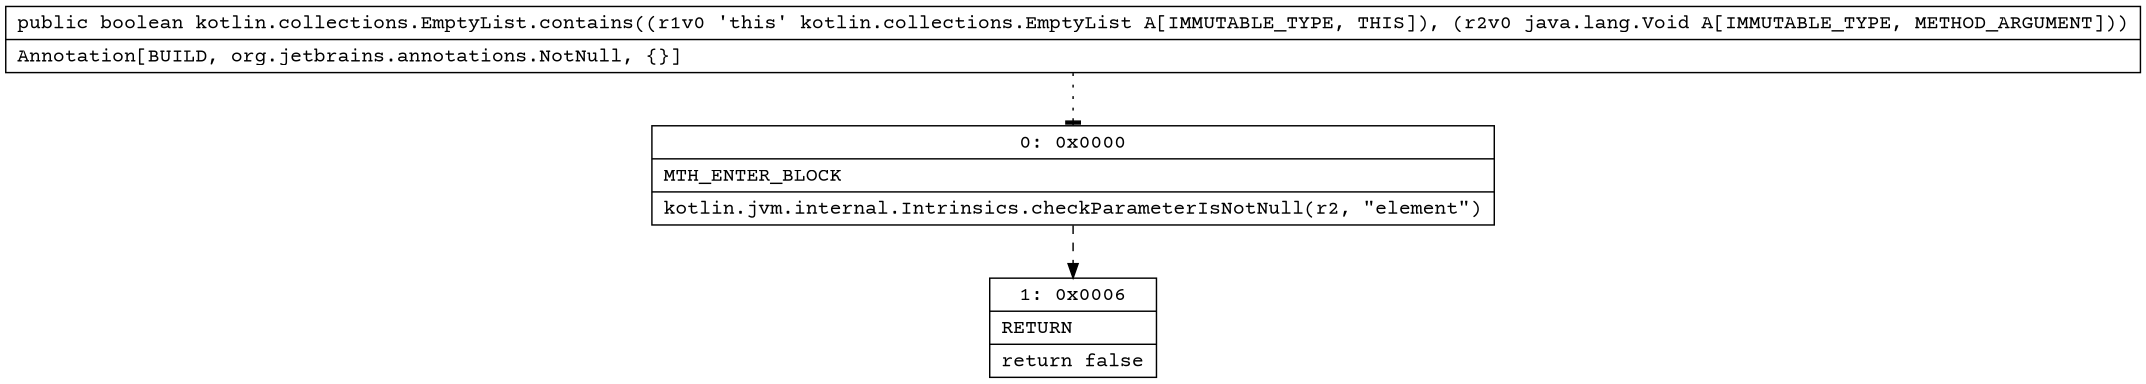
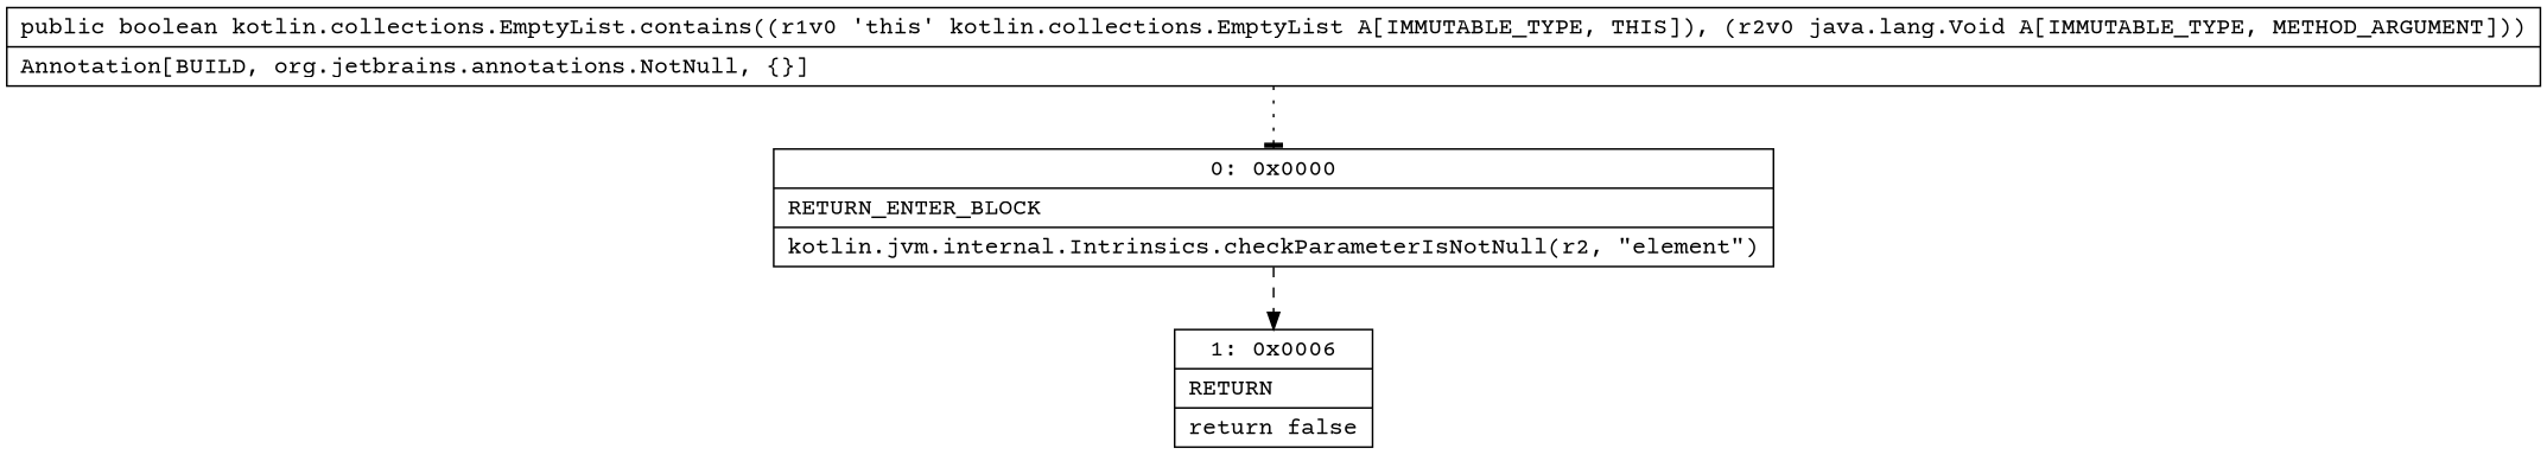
  digraph {
    fontname="Courier Prime"
    node [shape=record fontname="Courier Prime"]
    edge [fontname="Courier Prime"]
-   n1 [label="{0\:\ 0x0000|MTH_ENTER_BLOCK\l|kotlin.jvm.internal.Intrinsics.checkParameterIsNotNull(r2, \"element\")\l}"]
+   n1 [label="{0\:\ 0x0000|RETURN_ENTER_BLOCK\l|kotlin.jvm.internal.Intrinsics.checkParameterIsNotNull(r2, \"element\")\l}"]
    n2 [label="{1\:\ 0x0006|RETURN\l|return false\l}"]
    n3 [label="{public boolean kotlin.collections.EmptyList.contains((r1v0 'this' kotlin.collections.EmptyList A[IMMUTABLE_TYPE, THIS]), (r2v0 java.lang.Void A[IMMUTABLE_TYPE, METHOD_ARGUMENT]))  | Annotation[BUILD, org.jetbrains.annotations.NotNull, \{\}]\l}"]
    n1 -> n2 [style=dashed arrowhead=normal]
    n3 -> n1 [style=dotted arrowhead=tee]
  }
